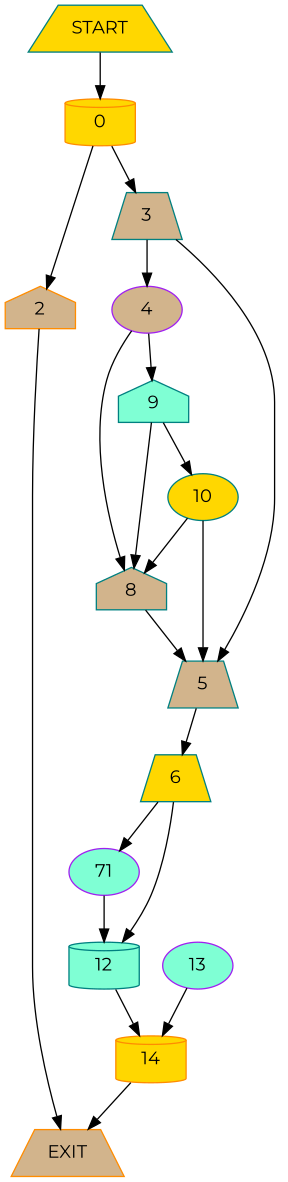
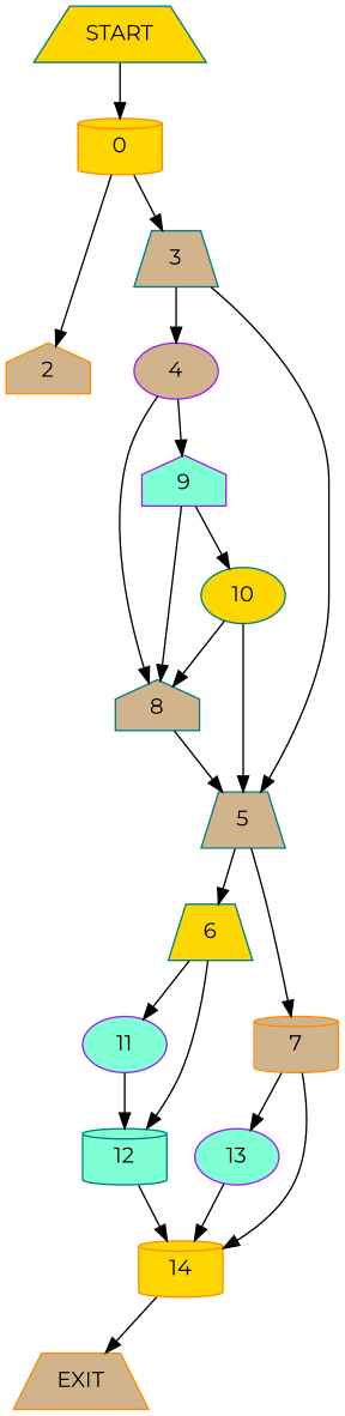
  digraph {
    fontname=Montserrat
    node [color=teal fillcolor=tan fontname=Montserrat shape=trapezium style=filled]
    edge [fontname=Montserrat]
    n1 [fillcolor=gold label=START]
    n2 [color=darkorange fillcolor=gold label=0 shape=cylinder]
    2 [color=darkorange shape=house]
    3
    n5 [color=darkorange label=EXIT]
    4 [color=purple shape=ellipse]
    5
    8 [shape=house]
-   9 [fillcolor=aquamarine shape=house]
+   9 [color=purple fillcolor=aquamarine shape=house]
    6 [fillcolor=gold]
+   7 [color=darkorange shape=cylinder]
    10 [fillcolor=gold shape=ellipse]
-   11 [color=purple fillcolor=aquamarine shape=ellipse label=71]
+   11 [color=purple fillcolor=aquamarine shape=ellipse]
    12 [fillcolor=aquamarine shape=cylinder]
    13 [color=purple fillcolor=aquamarine shape=ellipse]
    14 [color=darkorange fillcolor=gold shape=cylinder]
    n1 -> n2
    n2 -> 2
    n2 -> 3
-   2 -> n5
    3 -> 4
    3 -> 5
    4 -> 8
    4 -> 9
    5 -> 6
+   5 -> 7
    8 -> 5
    9 -> 8
    9 -> 10
    6 -> 11
    6 -> 12
+   7 -> 13
+   7 -> 14
    10 -> 5
    10 -> 8
    11 -> 12
    12 -> 14
    13 -> 14
    14 -> n5
  }
